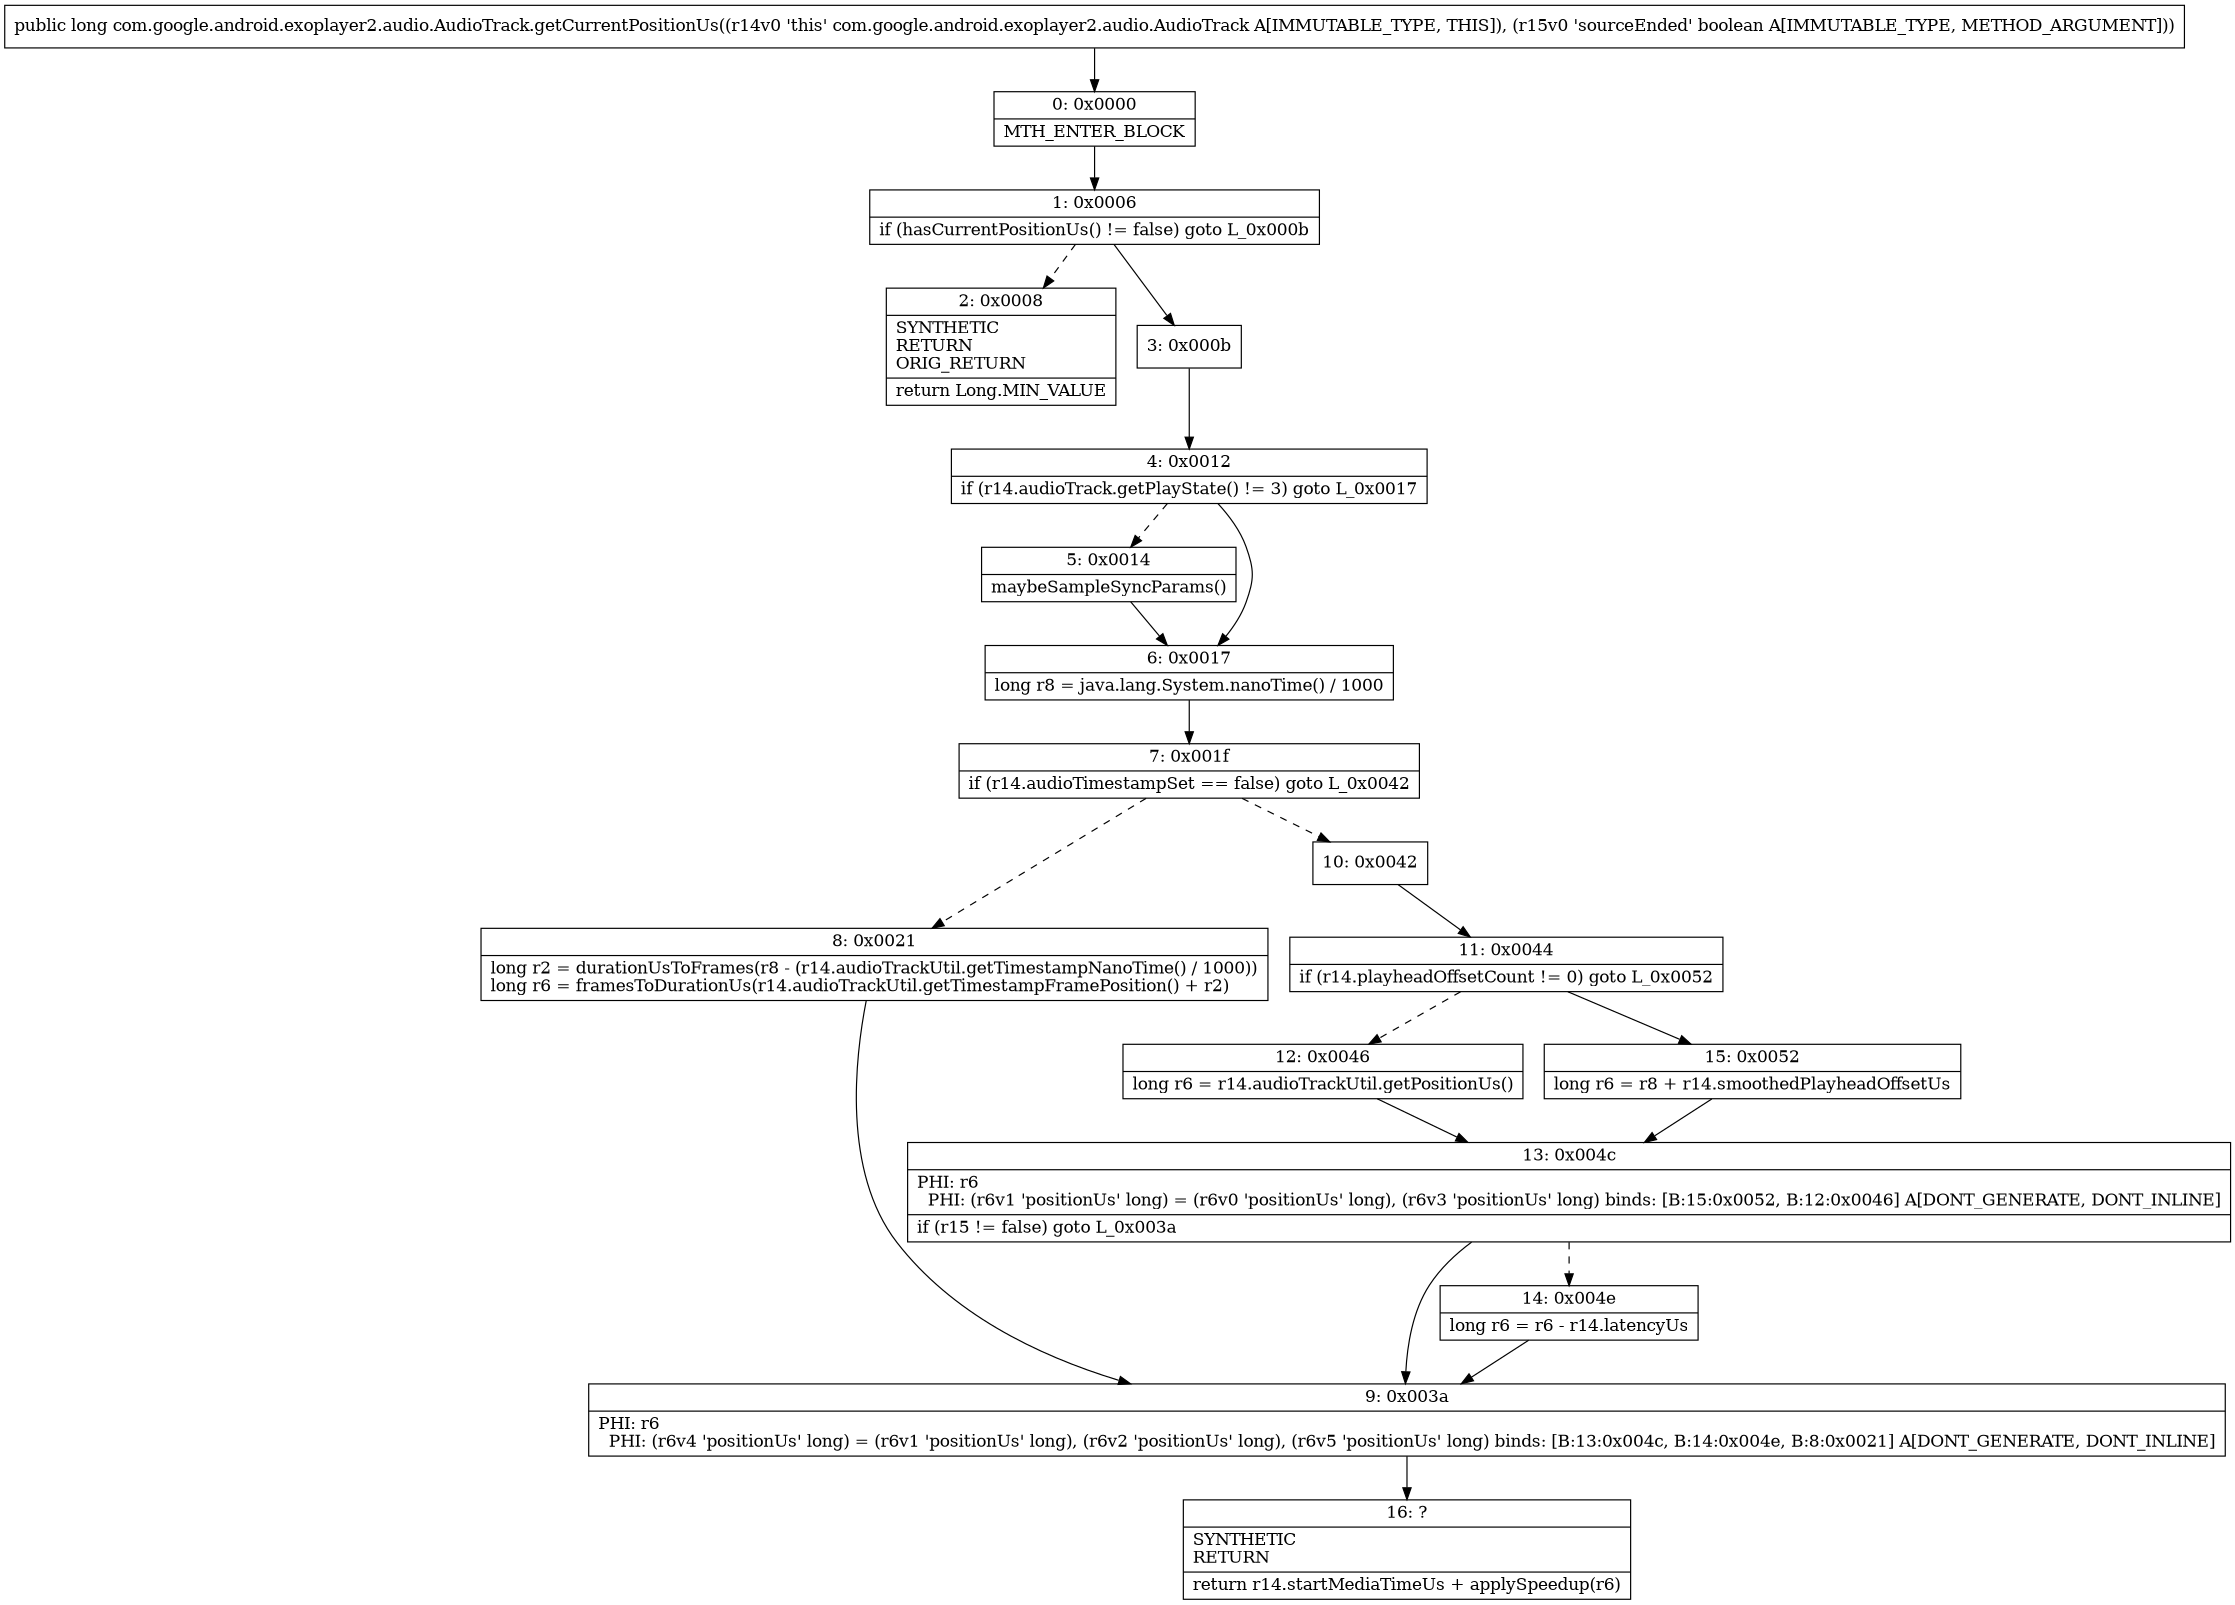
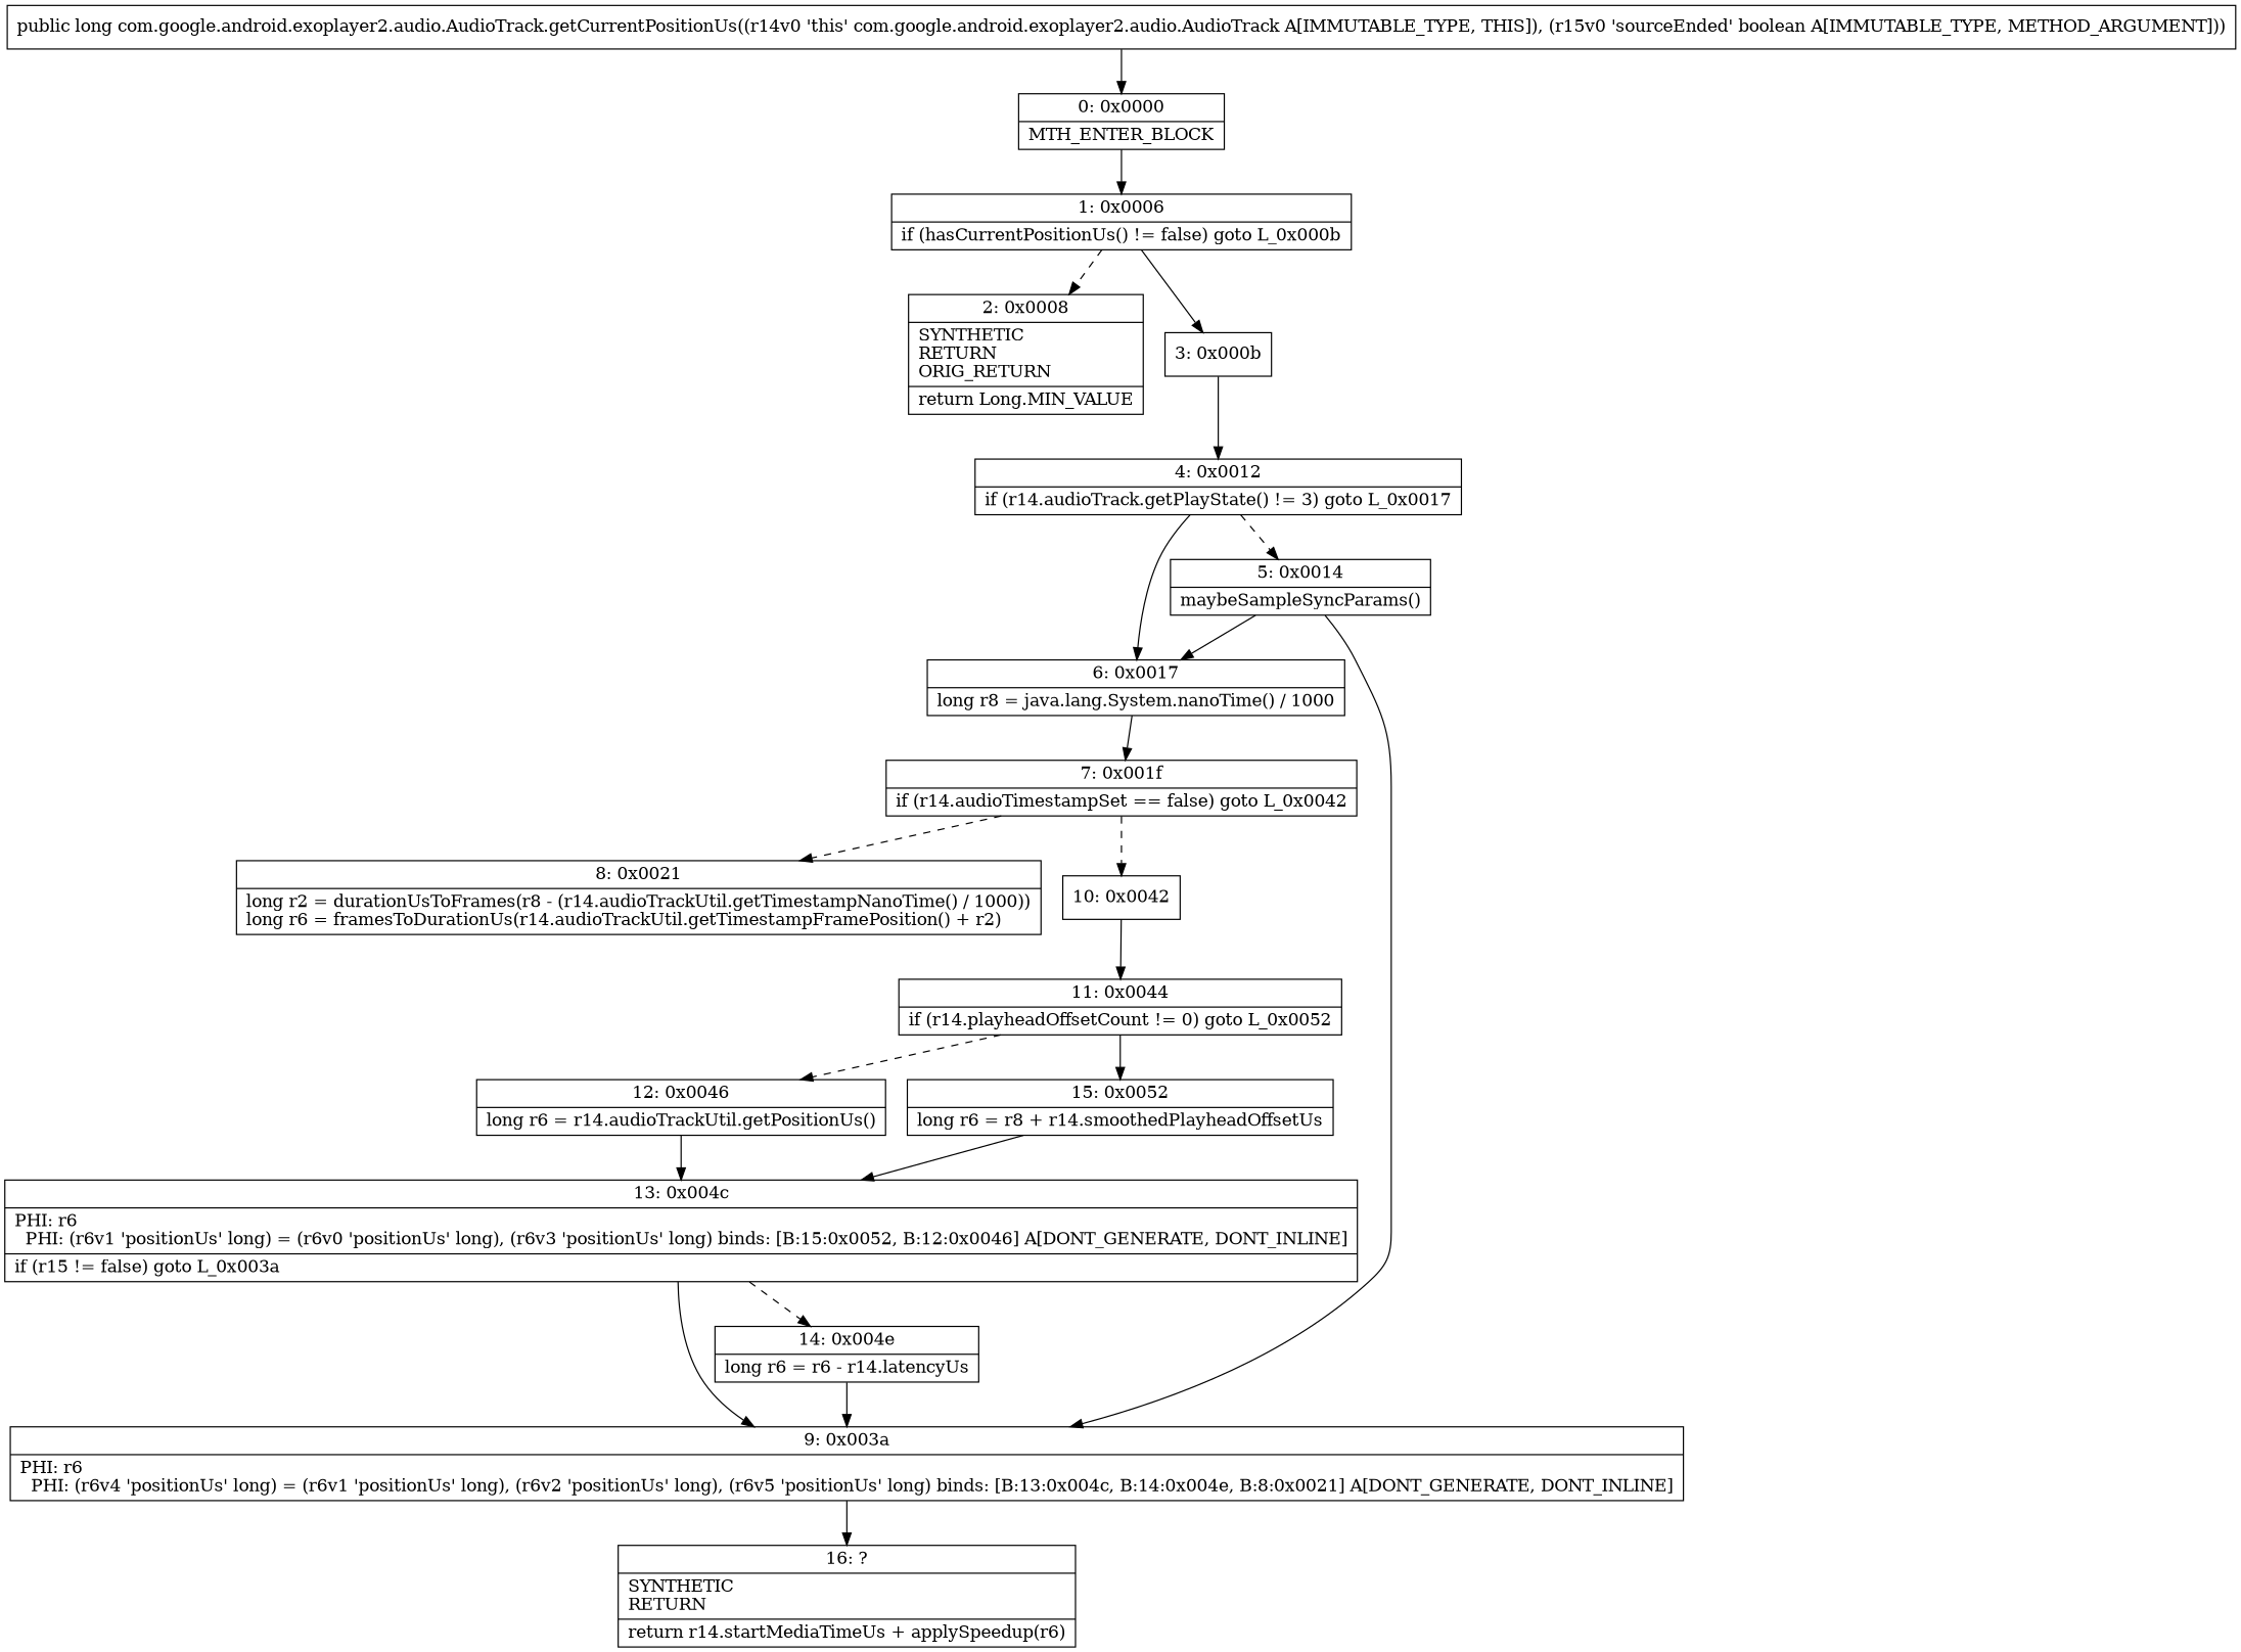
  digraph {
    node [shape=record]
    n1 [label="{0\:\ 0x0000|MTH_ENTER_BLOCK\l}"]
    n2 [label="{1\:\ 0x0006|if (hasCurrentPositionUs() != false) goto L_0x000b\l}"]
    n3 [label="{2\:\ 0x0008|SYNTHETIC\lRETURN\lORIG_RETURN\l|return Long.MIN_VALUE\l}"]
    n4 [label="{3\:\ 0x000b}"]
    n5 [label="{4\:\ 0x0012|if (r14.audioTrack.getPlayState() != 3) goto L_0x0017\l}"]
    n6 [label="{5\:\ 0x0014|maybeSampleSyncParams()\l}"]
    n7 [label="{6\:\ 0x0017|long r8 = java.lang.System.nanoTime() \/ 1000\l}"]
    n8 [label="{7\:\ 0x001f|if (r14.audioTimestampSet == false) goto L_0x0042\l}"]
    n9 [label="{8\:\ 0x0021|long r2 = durationUsToFrames(r8 \- (r14.audioTrackUtil.getTimestampNanoTime() \/ 1000))\llong r6 = framesToDurationUs(r14.audioTrackUtil.getTimestampFramePosition() + r2)\l}"]
    n10 [label="{10\:\ 0x0042}"]
    n11 [label="{9\:\ 0x003a|PHI: r6 \l  PHI: (r6v4 'positionUs' long) = (r6v1 'positionUs' long), (r6v2 'positionUs' long), (r6v5 'positionUs' long) binds: [B:13:0x004c, B:14:0x004e, B:8:0x0021] A[DONT_GENERATE, DONT_INLINE]\l}"]
    n12 [label="{11\:\ 0x0044|if (r14.playheadOffsetCount != 0) goto L_0x0052\l}"]
    n13 [label="{16\:\ ?|SYNTHETIC\lRETURN\l|return r14.startMediaTimeUs + applySpeedup(r6)\l}"]
    n14 [label="{12\:\ 0x0046|long r6 = r14.audioTrackUtil.getPositionUs()\l}"]
    n15 [label="{15\:\ 0x0052|long r6 = r8 + r14.smoothedPlayheadOffsetUs\l}"]
    n16 [label="{13\:\ 0x004c|PHI: r6 \l  PHI: (r6v1 'positionUs' long) = (r6v0 'positionUs' long), (r6v3 'positionUs' long) binds: [B:15:0x0052, B:12:0x0046] A[DONT_GENERATE, DONT_INLINE]\l|if (r15 != false) goto L_0x003a\l}"]
    n17 [label="{14\:\ 0x004e|long r6 = r6 \- r14.latencyUs\l}"]
    n18 [label="{public long com.google.android.exoplayer2.audio.AudioTrack.getCurrentPositionUs((r14v0 'this' com.google.android.exoplayer2.audio.AudioTrack A[IMMUTABLE_TYPE, THIS]), (r15v0 'sourceEnded' boolean A[IMMUTABLE_TYPE, METHOD_ARGUMENT])) }"]
    n1 -> n2
    n2 -> n3 [style=dashed]
    n2 -> n4
    n4 -> n5
    n5 -> n6 [style=dashed]
    n5 -> n7
    n6 -> n7
    n7 -> n8
    n8 -> n9 [style=dashed]
    n8 -> n10 [style=dashed]
-   n9 -> n11
+   n6 -> n11
    n10 -> n12
    n11 -> n13
    n12 -> n14 [style=dashed]
    n12 -> n15
    n14 -> n16
    n15 -> n16
    n16 -> n11
    n16 -> n17 [style=dashed]
    n17 -> n11
    n18 -> n1
  }
